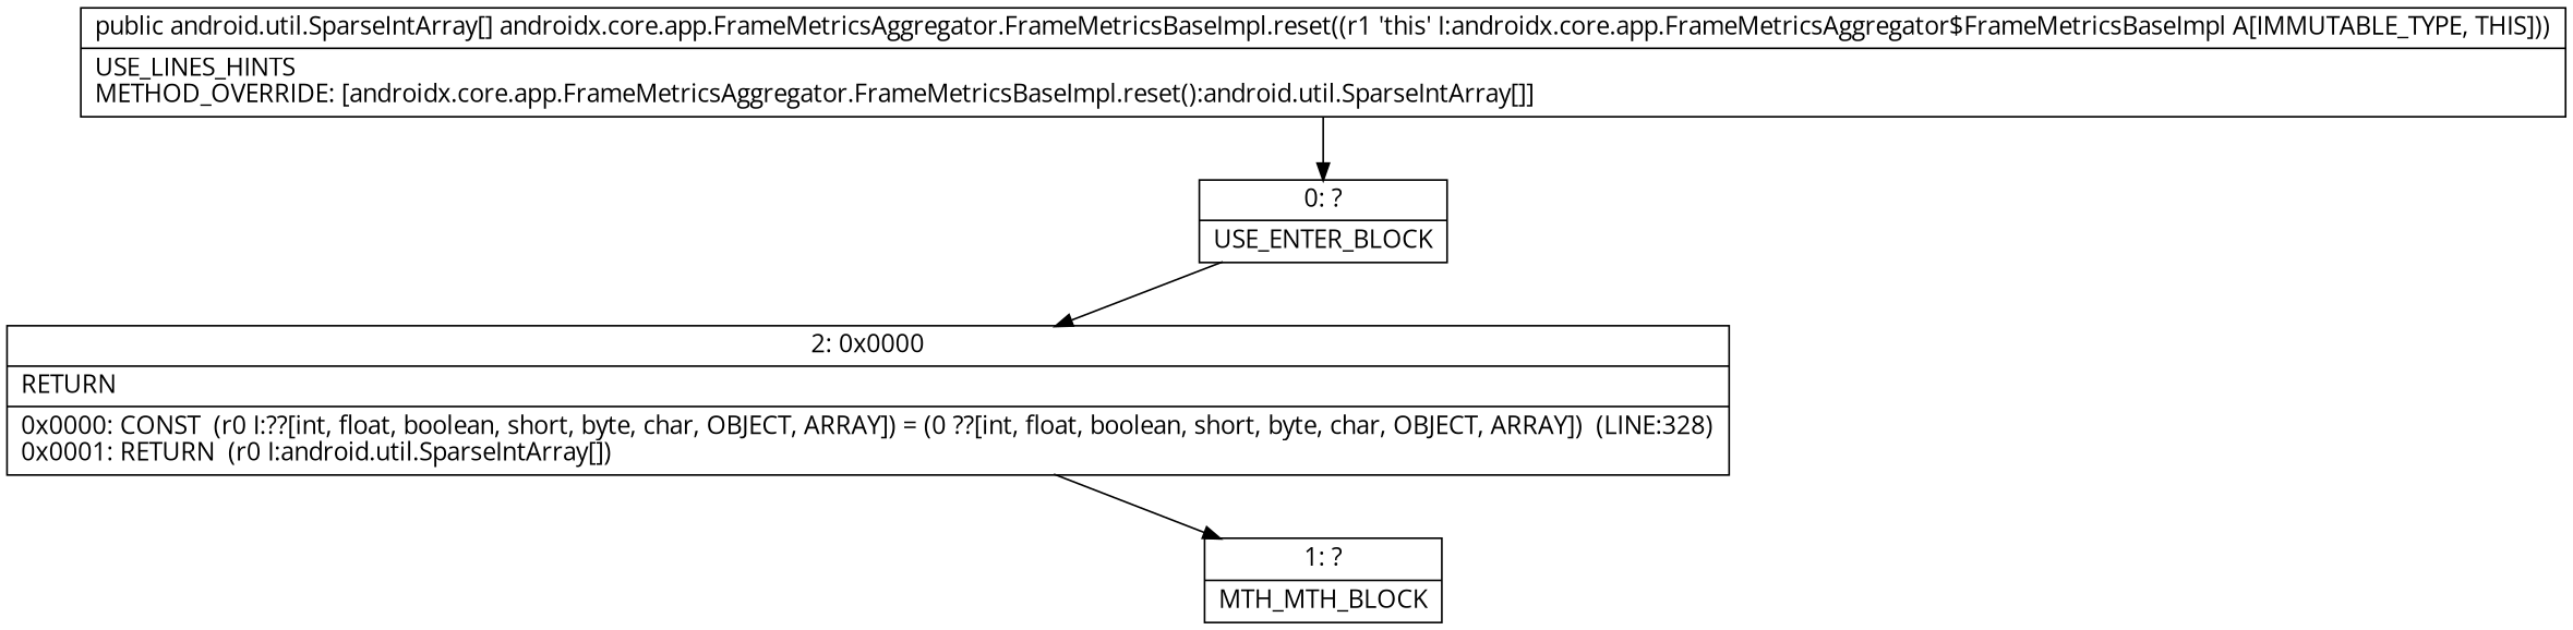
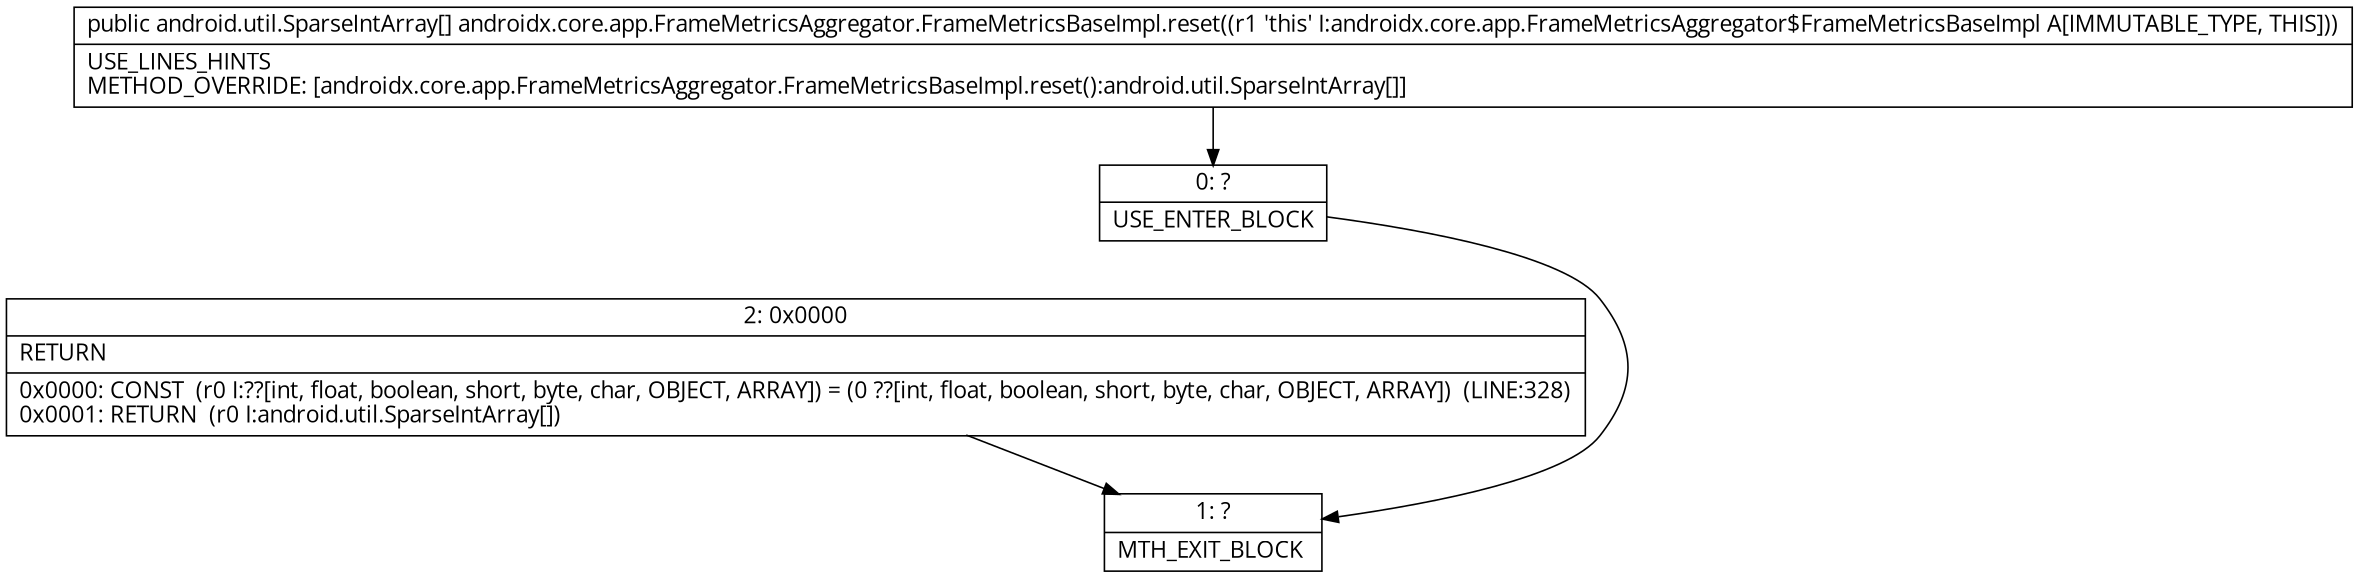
  digraph {
    fontname="Open Sans"
    node [fontname="Open Sans" shape=record]
    edge [fontname="Open Sans"]
    n1 [label="{0\:\ ?|USE_ENTER_BLOCK\l}"]
    n2 [label="{2\:\ 0x0000|RETURN\l|0x0000: CONST  (r0 I:??[int, float, boolean, short, byte, char, OBJECT, ARRAY]) = (0 ??[int, float, boolean, short, byte, char, OBJECT, ARRAY])  (LINE:328)\l0x0001: RETURN  (r0 I:android.util.SparseIntArray[]) \l}"]
-   n3 [label="{1\:\ ?|MTH_MTH_BLOCK\l}"]
+   n3 [label="{1\:\ ?|MTH_EXIT_BLOCK\l}"]
    n4 [label="{public android.util.SparseIntArray[] androidx.core.app.FrameMetricsAggregator.FrameMetricsBaseImpl.reset((r1 'this' I:androidx.core.app.FrameMetricsAggregator$FrameMetricsBaseImpl A[IMMUTABLE_TYPE, THIS]))  | USE_LINES_HINTS\lMETHOD_OVERRIDE: [androidx.core.app.FrameMetricsAggregator.FrameMetricsBaseImpl.reset():android.util.SparseIntArray[]]\l}"]
-   n1 -> n2
+   n1 -> n3
    n2 -> n3
    n4 -> n1
  }
